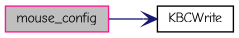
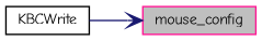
  digraph {
    rankdir=LR
    fontname="Comic Neue"
    node [fontname="Comic Neue" fontsize=10 shape=record style=filled]
    n1 [color=deeppink fillcolor=grey75 fontcolor=black height=0.2 label=mouse_config width=0.4]
    n2 [color=black fillcolor=white height=0.2 label=KBCWrite width=0.4]
-   n1 -> n2 [color=midnightblue fontname="Comic Neue" fontsize=10 labelfontname=Helvetica labelfontsize=10 style=solid arrowhead=vee]
+   n2 -> n1 [color=midnightblue fontname="Comic Neue" fontsize=10 labelfontname=Helvetica labelfontsize=10 style=solid arrowhead=vee]
  }
